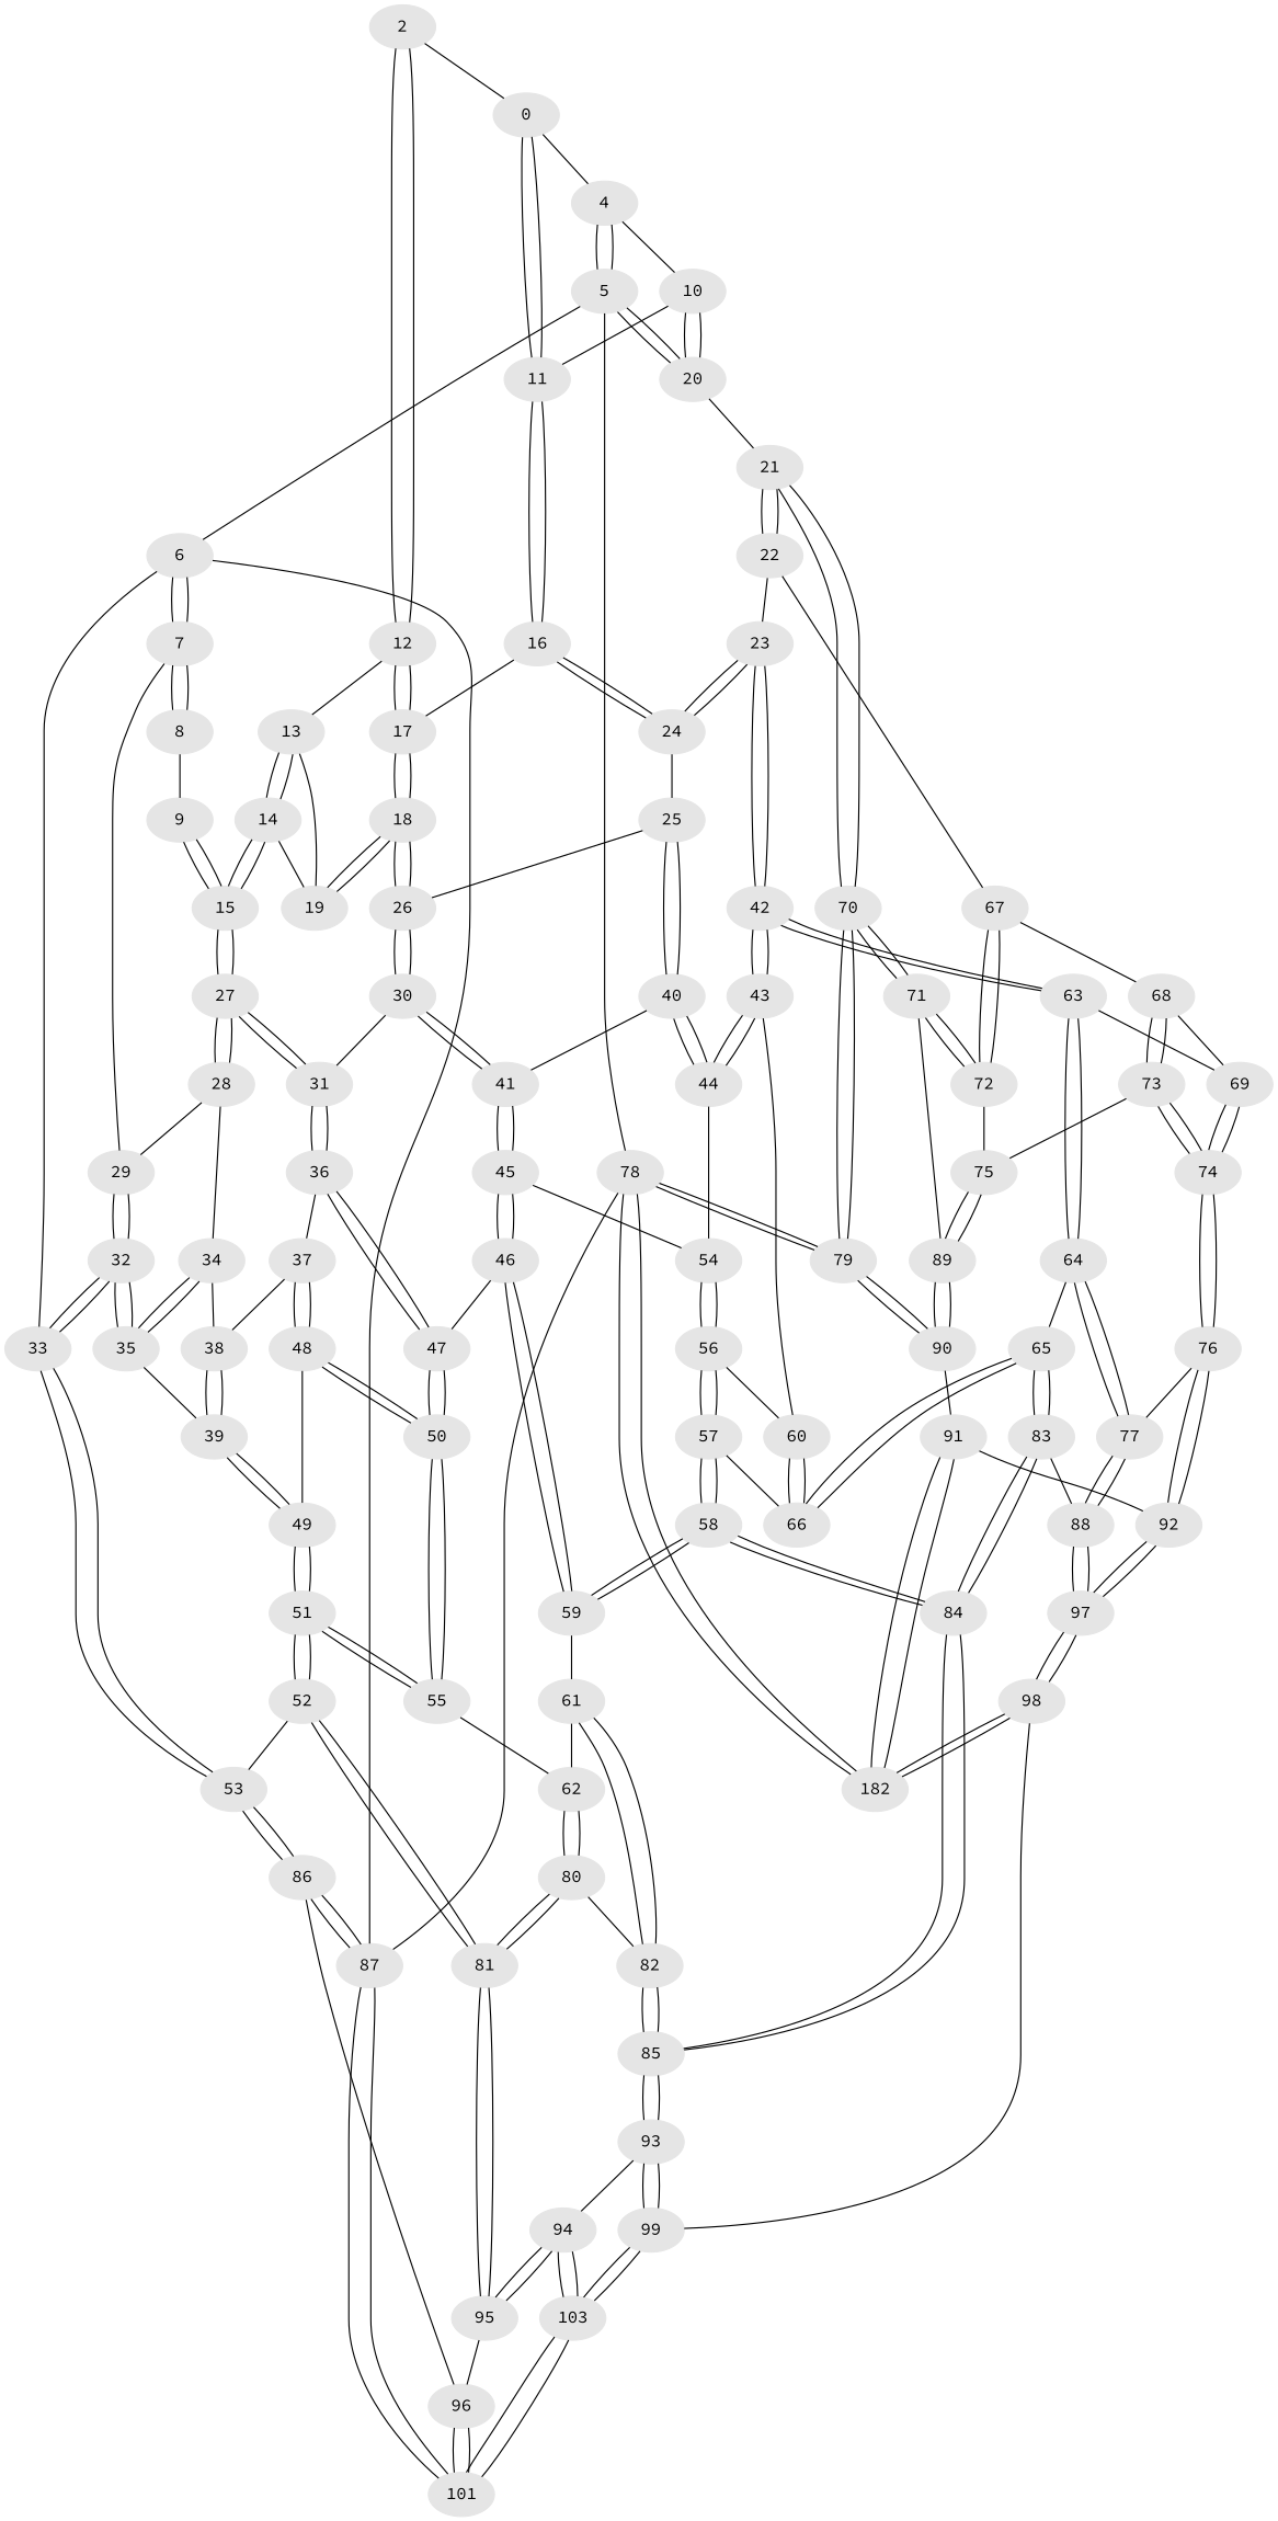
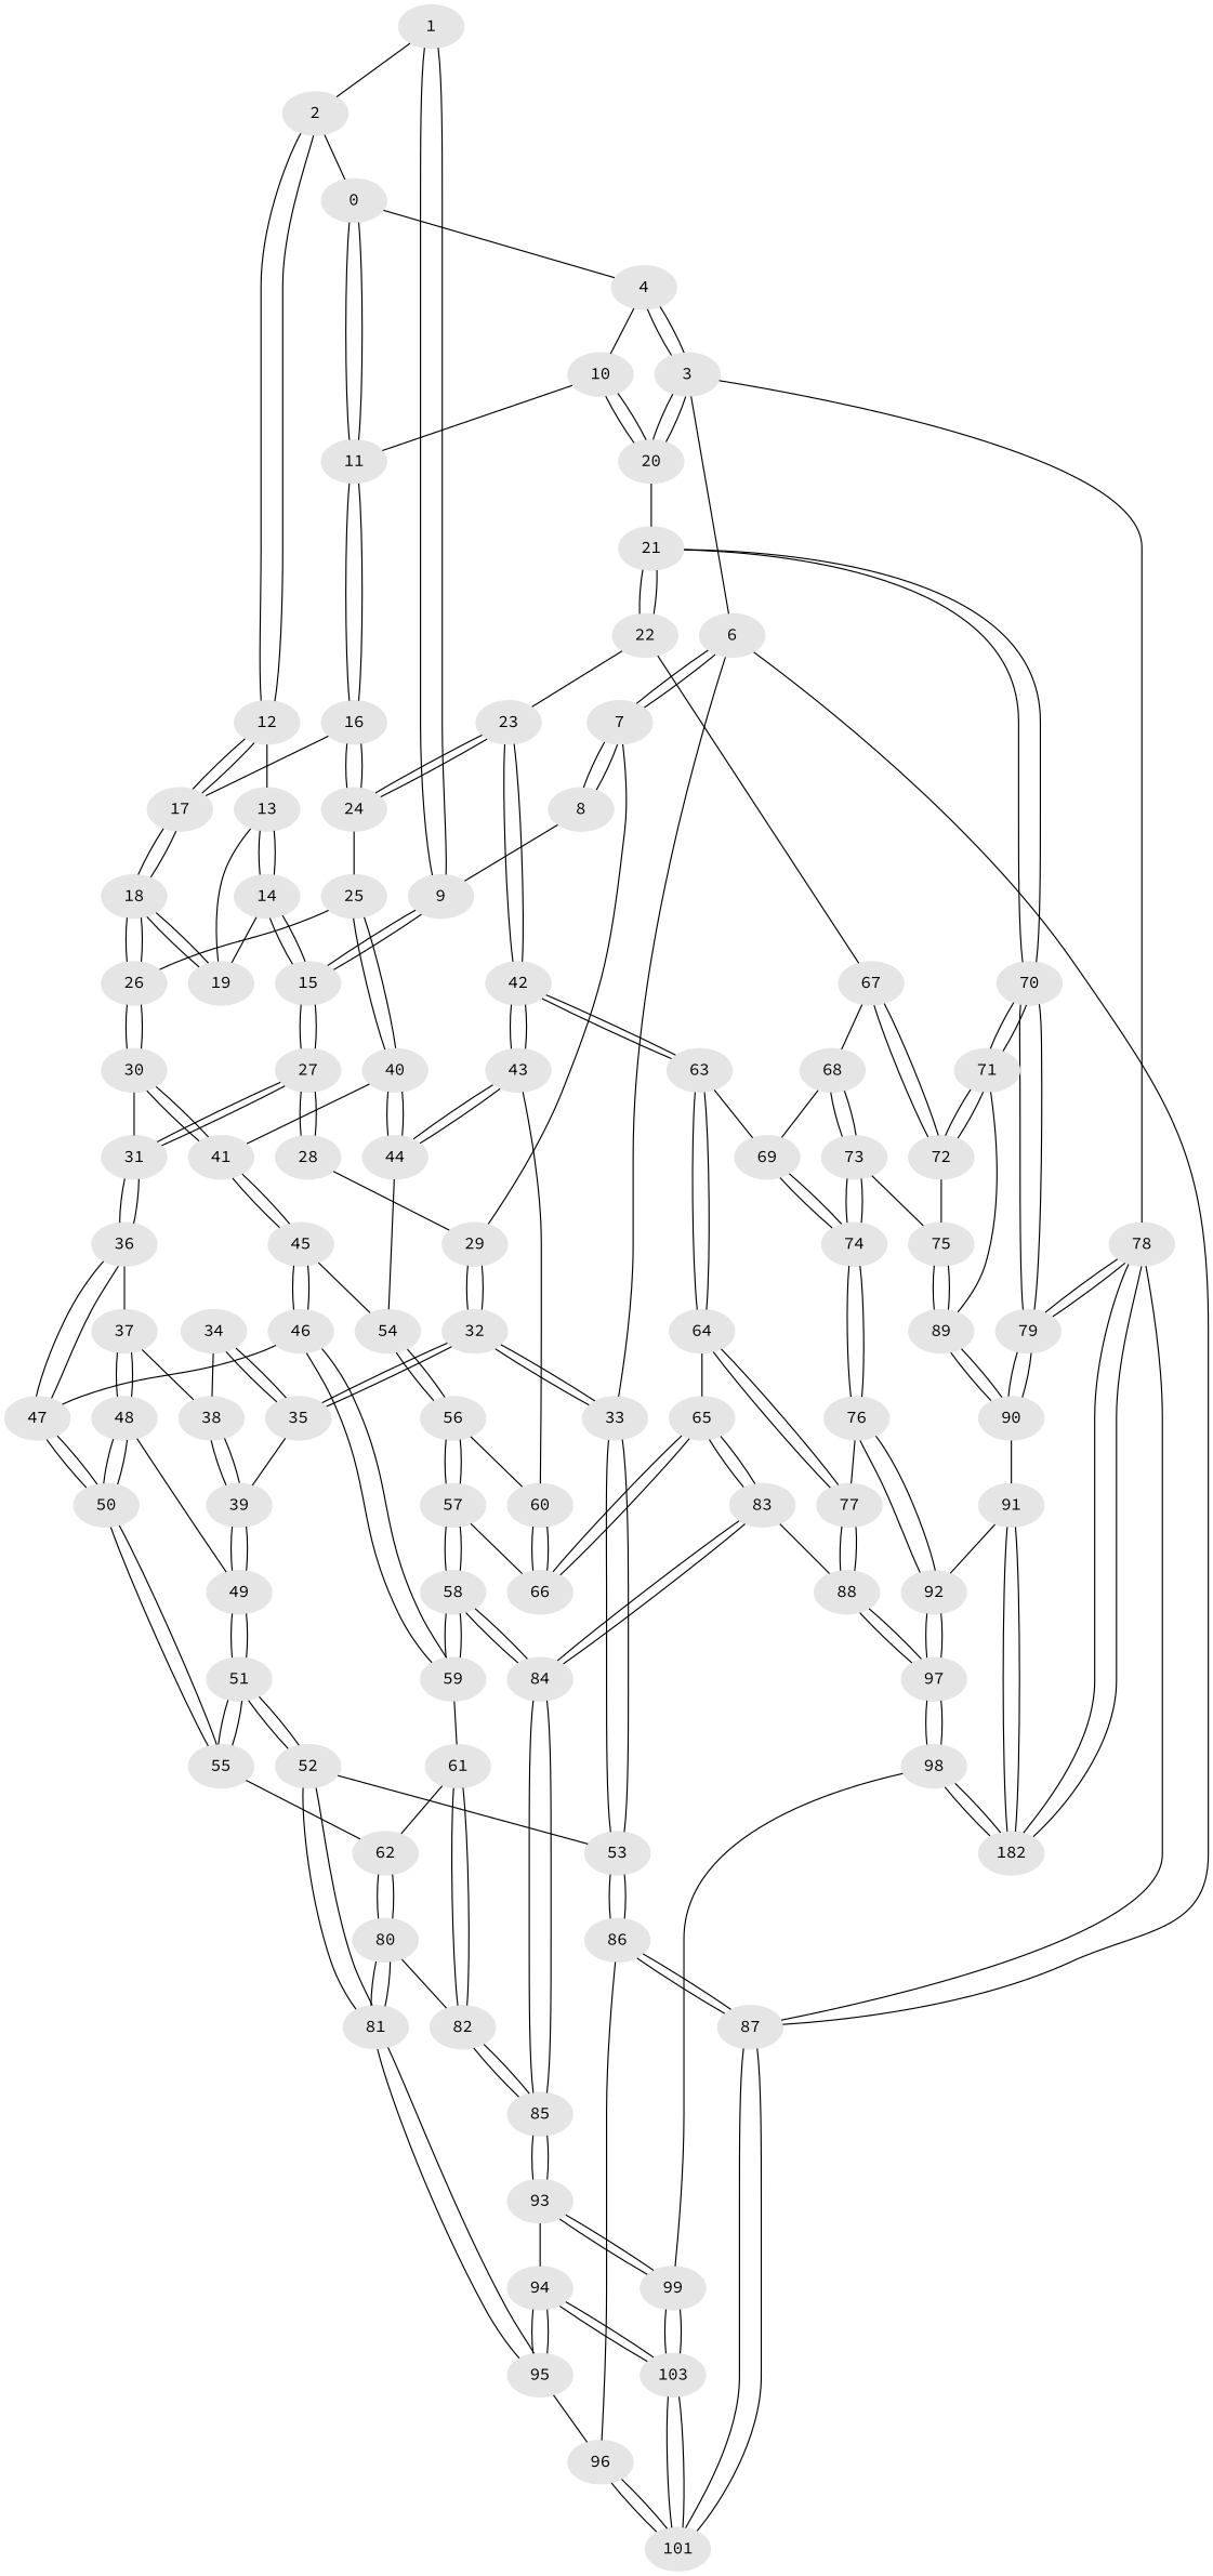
  graph {
    fontname="Source Code Pro"
    node [color=gray90 fontname="Source Code Pro" style=filled]
    edge [fontname="Source Code Pro"]
+   1
    2
    9
    n4 [label=0]
    12
    15
    4
    11
    13
    17
-   5
+   5 [label=3]
    10
    16
    6
    20
    78
    7
    33
    87
    21
    79
    n22 [label=182]
    8
    29
    53
    101
    32
    27
    24
    14
    19
    18
    28
    31
    25
    26
    30
    22
    70
    23
    67
    71
    42
    68
    72
    43
    63
    40
    41
    44
    34
    36
    35
    38
    45
    37
    47
    39
    86
    49
    48
    50
    51
    54
    46
    60
    64
    69
    66
    56
    59
    61
    55
    52
    62
    81
    95
    96
    57
    80
    58
    84
    85
    82
    65
    77
    74
    83
    88
    73
    75
    76
    89
    90
    92
    97
    91
    93
    94
    99
    98
    n102 [label=103]
+   1 -- 2
+   1 -- 9
+   1 -- 9
    2 -- n4
    2 -- 12
    2 -- 12
    9 -- 15
    9 -- 15
    n4 -- 4
    n4 -- 11
    n4 -- 11
    12 -- 13
    12 -- 17
    12 -- 17
    15 -- 27
    15 -- 27
    4 -- 5
    4 -- 5
    4 -- 10
    11 -- 16
    11 -- 16
    13 -- 14
    13 -- 14
    13 -- 19
    17 -- 18
    17 -- 18
    5 -- 6
    5 -- 20
    5 -- 20
    5 -- 78
    10 -- 11
    10 -- 20
    10 -- 20
    16 -- 17
    16 -- 24
    16 -- 24
    6 -- 7
    6 -- 7
    6 -- 33
    6 -- 87
    20 -- 21
    78 -- 87
    78 -- 79
    78 -- 79
    78 -- n22
    78 -- n22
    7 -- 8
    7 -- 8
    7 -- 29
    33 -- 53
    33 -- 53
    87 -- 101
    87 -- 101
    21 -- 22
    21 -- 22
    21 -- 70
    21 -- 70
    79 -- 90
    79 -- 90
    8 -- 9
    29 -- 32
    29 -- 32
    53 -- 86
    53 -- 86
    32 -- 33
    32 -- 33
    32 -- 35
    32 -- 35
    27 -- 28
    27 -- 28
    27 -- 31
    27 -- 31
    24 -- 25
    14 -- 15
    14 -- 15
    14 -- 19
    18 -- 19
    18 -- 19
    18 -- 26
    18 -- 26
    28 -- 29
-   28 -- 34
    31 -- 36
    31 -- 36
    25 -- 26
    25 -- 40
    25 -- 40
    26 -- 30
    26 -- 30
    30 -- 31
    30 -- 41
    30 -- 41
    22 -- 23
    22 -- 67
    70 -- 79
    70 -- 79
    70 -- 71
    70 -- 71
    23 -- 24
    23 -- 24
    23 -- 42
    23 -- 42
    67 -- 68
    67 -- 72
    67 -- 72
    71 -- 72
    71 -- 72
    71 -- 89
    42 -- 43
    42 -- 43
    42 -- 63
    42 -- 63
    68 -- 69
    68 -- 73
    68 -- 73
    72 -- 75
    43 -- 44
    43 -- 44
    43 -- 60
    63 -- 64
    63 -- 64
    63 -- 69
    40 -- 41
    40 -- 44
    40 -- 44
    41 -- 45
    41 -- 45
    44 -- 54
    34 -- 35
    34 -- 35
    34 -- 38
    36 -- 37
    36 -- 47
    36 -- 47
    35 -- 39
    38 -- 39
    38 -- 39
    45 -- 54
    45 -- 46
    45 -- 46
    37 -- 38
    37 -- 48
    37 -- 48
    47 -- 50
    47 -- 50
    39 -- 49
    39 -- 49
    86 -- 87
    86 -- 87
    86 -- 96
    49 -- 51
    49 -- 51
    48 -- 49
    48 -- 50
    48 -- 50
    50 -- 55
    50 -- 55
    51 -- 55
    51 -- 55
    51 -- 52
    51 -- 52
    54 -- 56
    54 -- 56
    46 -- 47
    46 -- 59
    46 -- 59
    60 -- 66
    60 -- 66
    64 -- 65
    64 -- 77
    64 -- 77
    69 -- 74
    69 -- 74
    56 -- 60
    56 -- 57
    56 -- 57
    59 -- 61
    61 -- 62
    61 -- 82
    61 -- 82
    55 -- 62
    52 -- 53
    52 -- 81
    52 -- 81
    62 -- 80
    62 -- 80
    81 -- 95
    81 -- 95
    95 -- 96
    96 -- 101
    96 -- 101
    57 -- 66
    57 -- 58
    57 -- 58
    80 -- 81
    80 -- 81
    80 -- 82
    58 -- 59
    58 -- 59
    58 -- 84
    58 -- 84
    84 -- 85
    84 -- 85
    85 -- 93
    85 -- 93
    82 -- 85
    82 -- 85
    65 -- 66
    65 -- 66
    65 -- 83
    65 -- 83
    77 -- 88
    77 -- 88
    74 -- 76
    74 -- 76
    83 -- 84
    83 -- 84
    83 -- 88
    88 -- 97
    88 -- 97
    73 -- 74
    73 -- 74
    73 -- 75
    75 -- 89
    75 -- 89
    76 -- 77
    76 -- 92
    76 -- 92
    89 -- 90
    89 -- 90
    90 -- 91
    92 -- 97
    92 -- 97
    97 -- 98
    97 -- 98
    91 -- n22
    91 -- n22
    91 -- 92
    93 -- 94
    93 -- 99
    93 -- 99
    94 -- 95
    94 -- 95
    94 -- n102
    94 -- n102
    99 -- n102
    99 -- n102
    98 -- n22
    98 -- n22
    98 -- 99
    n102 -- 101
    n102 -- 101
  }
